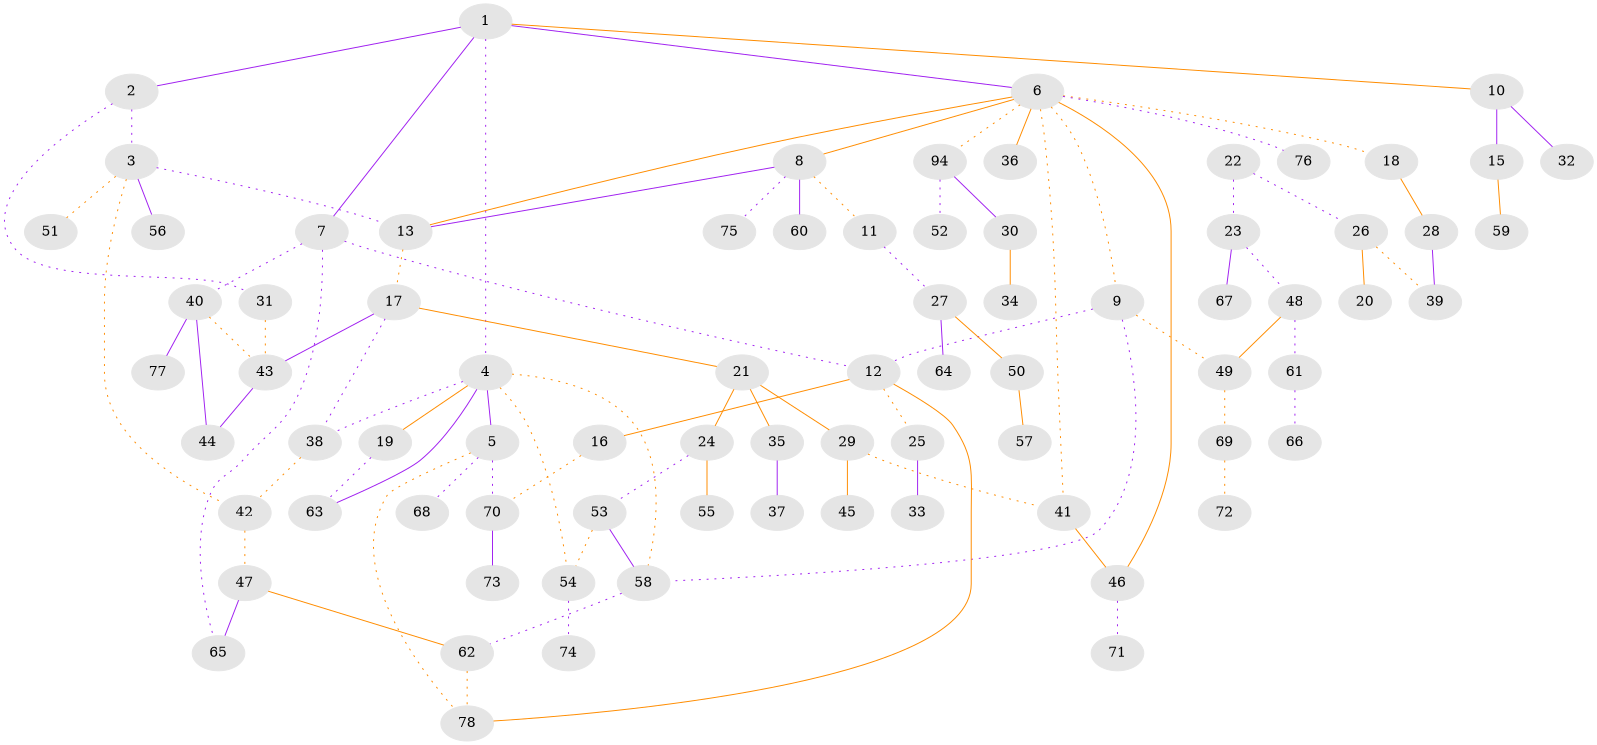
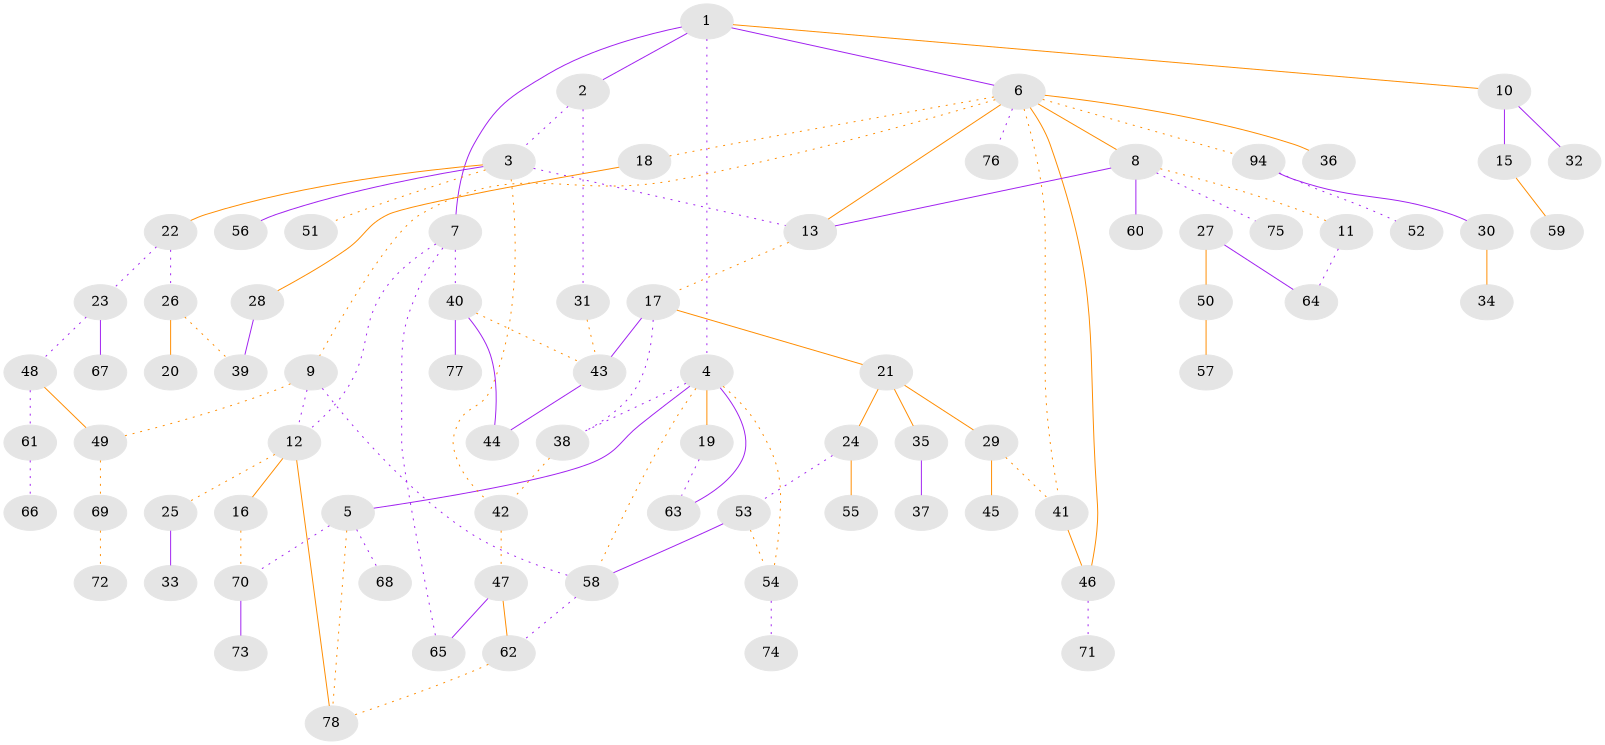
  graph {
    node [color=gray90 style=filled]
    edge [color=purple style=dotted]
    1
    2
    4
    6
    7
    10
    3
    31
    5
    19
    38
    54
    58
    63
    13
    8
    9
    n18 [label=94]
    18
    36
    41
    46
    76
    12
    40
    65
    15
    32
    22
    42
    51
    56
    43
    17
    23
    26
    47
    68
    70
    78
    74
    62
    73
    11
    60
    75
    49
    30
    52
    28
    71
    16
    25
    44
    77
    27
    69
    59
    50
    64
    33
    21
    34
    24
    29
    35
    39
    53
    55
    45
    37
    48
    67
    20
    61
    57
    66
    72
    1 -- 2 [style=solid]
    1 -- 4
    1 -- 6 [style=solid]
    1 -- 7 [style=solid]
    1 -- 10 [color=darkorange style=solid]
    2 -- 3
    2 -- 31
    4 -- 5 [style=solid]
    4 -- 19 [color=darkorange style=solid]
    4 -- 38
    4 -- 54 [color=darkorange]
    4 -- 58 [color=darkorange]
    4 -- 63 [style=solid]
    6 -- 13 [color=darkorange style=solid]
    6 -- 8 [color=darkorange style=solid]
    6 -- 9 [color=darkorange]
    6 -- n18 [color=darkorange]
    6 -- 18 [color=darkorange]
    6 -- 36 [color=darkorange style=solid]
    6 -- 41 [color=darkorange]
    6 -- 46 [color=darkorange style=solid]
    6 -- 76
    7 -- 12
    7 -- 40
    7 -- 65
    10 -- 15 [style=solid]
    10 -- 32 [style=solid]
    3 -- 13
+   3 -- 22 [color=darkorange style=solid]
    3 -- 42 [color=darkorange]
    3 -- 51 [color=darkorange]
    3 -- 56 [style=solid]
    31 -- 43 [color=darkorange]
    5 -- 68
    5 -- 70
    5 -- 78 [color=darkorange]
    19 -- 63
    38 -- 42 [color=darkorange]
    54 -- 74
    58 -- 62
    13 -- 17 [color=darkorange]
    8 -- 13 [style=solid]
    8 -- 11 [color=darkorange]
    8 -- 60 [style=solid]
    8 -- 75
    9 -- 58
    9 -- 12
    9 -- 49 [color=darkorange]
    n18 -- 30 [style=solid]
    n18 -- 52
    18 -- 28 [color=darkorange style=solid]
    41 -- 46 [color=darkorange style=solid]
    46 -- 71
    12 -- 78 [color=darkorange style=solid]
    12 -- 16 [color=darkorange style=solid]
    12 -- 25 [color=darkorange]
    40 -- 43 [color=darkorange]
    40 -- 44 [style=solid]
    40 -- 77 [style=solid]
    15 -- 59 [color=darkorange style=solid]
    22 -- 23
    22 -- 26
    42 -- 47 [color=darkorange]
    43 -- 44 [style=solid]
    17 -- 38
    17 -- 43 [style=solid]
    17 -- 21 [color=darkorange style=solid]
    23 -- 48
    23 -- 67 [style=solid]
    26 -- 39 [color=darkorange]
    26 -- 20 [color=darkorange style=solid]
    47 -- 65 [style=solid]
    47 -- 62 [color=darkorange style=solid]
    70 -- 73 [style=solid]
    62 -- 78 [color=darkorange]
-   11 -- 27
+   11 -- 64
    49 -- 69 [color=darkorange]
    30 -- 34 [color=darkorange style=solid]
    28 -- 39 [style=solid]
    16 -- 70 [color=darkorange]
    25 -- 33 [style=solid]
    27 -- 50 [color=darkorange style=solid]
    27 -- 64 [style=solid]
    69 -- 72 [color=darkorange]
    50 -- 57 [color=darkorange style=solid]
    21 -- 24 [color=darkorange style=solid]
    21 -- 29 [color=darkorange style=solid]
    21 -- 35 [color=darkorange style=solid]
    24 -- 53
    24 -- 55 [color=darkorange style=solid]
    29 -- 41 [color=darkorange]
    29 -- 45 [color=darkorange style=solid]
    35 -- 37 [style=solid]
    53 -- 54 [color=darkorange]
    53 -- 58 [style=solid]
    48 -- 49 [color=darkorange style=solid]
    48 -- 61
    61 -- 66
  }
